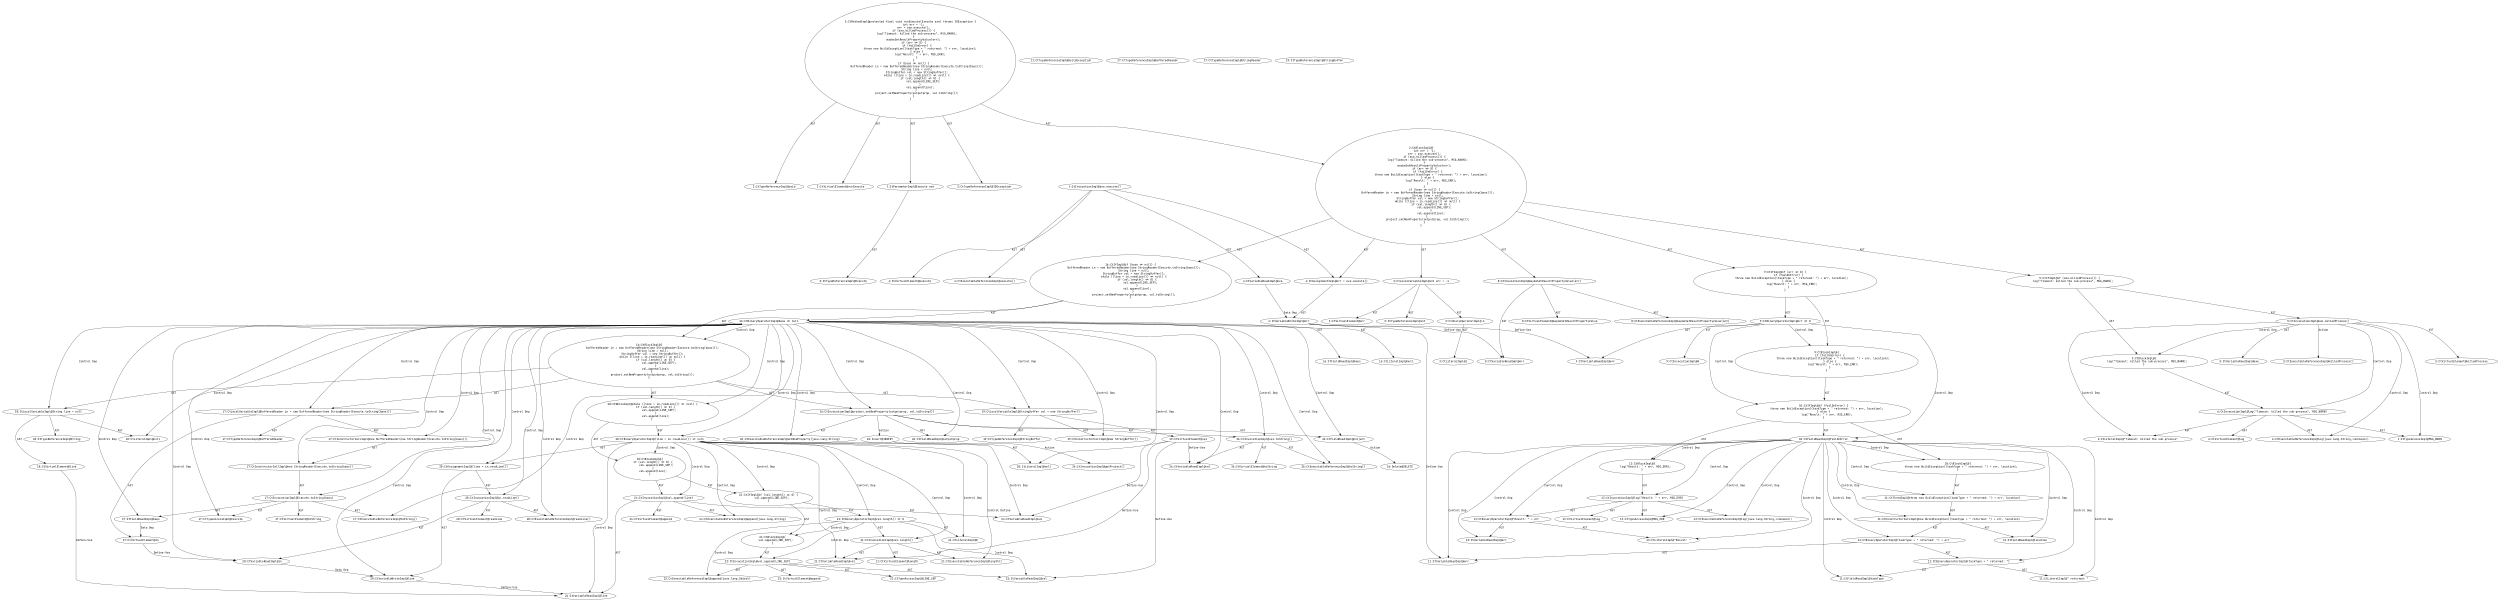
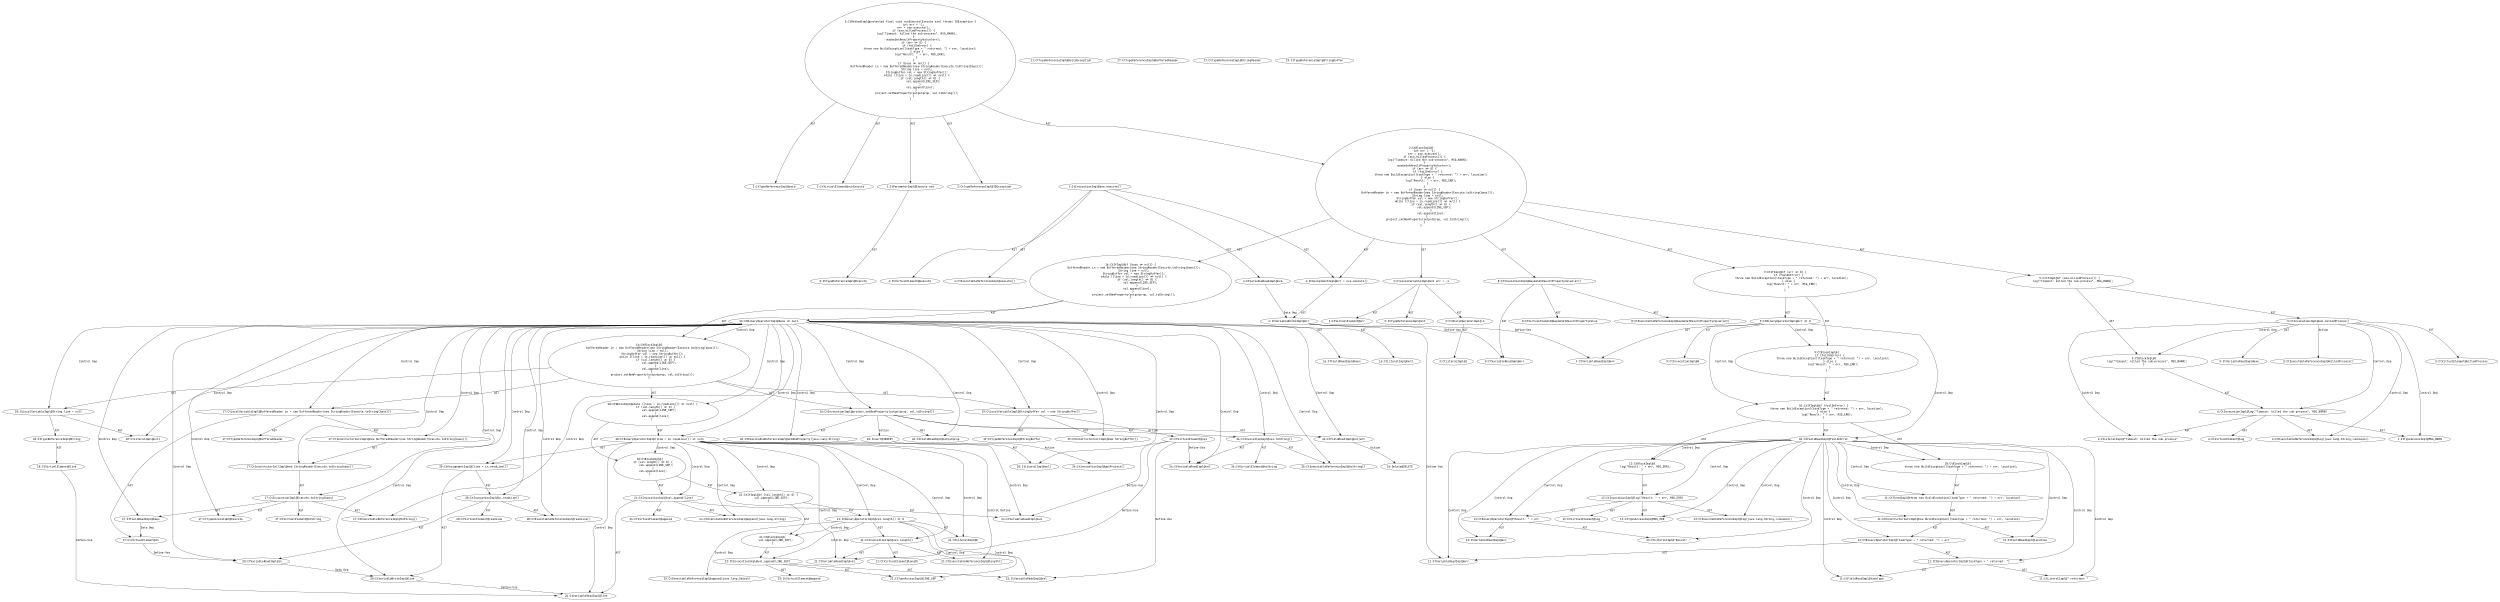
  digraph {
    fontname="JetBrains Mono"
    node [fontname="JetBrains Mono" shape=ellipse]
    edge [fontname="JetBrains Mono"]
    n1 [label="2:CtTypeReferenceImpl@void"]
    n2 [label="2:CtVirtualElement@runExecute"]
    n3 [label="2:CtParameterImpl@Execute exe"]
    n4 [label="2:CtTypeReferenceImpl@Execute"]
    n5 [label="2:CtTypeReferenceImpl@IOException"]
    n6 [label="3:CtTypeReferenceImpl@int"]
    n7 [label="3:CtLiteralImpl@1"]
    n8 [label="3:CtUnaryOperatorImpl@-1"]
    n9 [label="3:CtVirtualElement@err"]
    n10 [label="3:CtLocalVariableImpl@int err = -1"]
    n11 [label="4:CtVariableWriteImpl@err"]
    n12 [label="8:CtVariableReadImpl@err"]
    n13 [label="9:CtVariableReadImpl@err"]
    n14 [label="11:CtVariableReadImpl@err"]
    n15 [label="13:CtVariableReadImpl@err"]
    n16 [label="4:CtExecutableReferenceImpl@execute()"]
    n17 [label="4:CtVirtualElement@execute"]
    n18 [label="4:CtVariableReadImpl@exe"]
    n19 [label="4:CtInvocationImpl@exe.execute()"]
    n20 [label="4:CtAssignmentImpl@err = exe.execute()"]
    n21 [label="5:CtExecutableReferenceImpl@killedProcess()"]
    n22 [label="5:CtVirtualElement@killedProcess"]
    n23 [label="5:CtVariableReadImpl@exe"]
    n24 [label="5:CtInvocationImpl@exe.killedProcess()"]
    n25 [label="6:CtExecutableReferenceImpl@log(java.lang.String,<unknown>)"]
    n26 [label="6:CtLiteralImpl@\"Timeout: killed the sub-process\""]
    n27 [label="6:CtTypeAccessImpl@MSG_WARN"]
    n28 [label="6:CtInvocationImpl@log(\"Timeout: killed the sub-process\", MSG_WARN)"]
    n29 [label="5:CtBlockImpl@\{\n    log(\"Timeout: killed the sub-process\", MSG_WARN);\n\}"]
    n30 [label="6:CtVirtualElement@log"]
    n31 [label="5:CtIfImpl@if (exe.killedProcess()) \{\n    log(\"Timeout: killed the sub-process\", MSG_WARN);\n\}"]
    n32 [label="8:CtExecutableReferenceImpl@maybeSetResultPropertyValue(int)"]
    n33 [label="8:CtVirtualElement@maybeSetResultPropertyValue"]
    n34 [label="8:CtInvocationImpl@maybeSetResultPropertyValue(err)"]
    n35 [label="9:CtInvocationImpl@0"]
    n36 [label="9:CtBinaryOperatorImpl@err != 0"]
    n37 [label="10:CtFieldReadImpl@failOnError"]
    n38 [label="10:CtIfImpl@if (failOnError) \{\n    throw new BuildException((taskType + \" returned: \") + err, location);\n\} else \{\n    log(\"Result: \" + err, MSG_ERR);\n\}"]
    n39 [label="9:CtBlockImpl@\{\n    if (failOnError) \{\n        throw new BuildException((taskType + \" returned: \") + err, location);\n    \} else \{\n        log(\"Result: \" + err, MSG_ERR);\n    \}\n\}"]
    n40 [label="11:CtFieldReadImpl@taskType"]
    n41 [label="11:CtLiteralImpl@\" returned: \""]
    n42 [label="11:CtBinaryOperatorImpl@(taskType + \" returned: \")"]
    n43 [label="11:CtBinaryOperatorImpl@(taskType + \" returned: \") + err"]
    n44 [label="11:CtFieldReadImpl@location"]
    n45 [label="11:CtConstructorCallImpl@new BuildException((taskType + \" returned: \") + err, location)"]
    n46 [label="11:CtThrowImpl@throw new BuildException((taskType + \" returned: \") + err, location)"]
    n47 [label="10:CtBlockImpl@\{\n    throw new BuildException((taskType + \" returned: \") + err, location);\n\}"]
    n48 [label="13:CtExecutableReferenceImpl@log(java.lang.String,<unknown>)"]
    n49 [label="13:CtLiteralImpl@\"Result: \""]
    n50 [label="13:CtBinaryOperatorImpl@\"Result: \" + err"]
    n51 [label="13:CtTypeAccessImpl@MSG_ERR"]
    n52 [label="13:CtInvocationImpl@log(\"Result: \" + err, MSG_ERR)"]
    n53 [label="12:CtBlockImpl@\{\n    log(\"Result: \" + err, MSG_ERR);\n\}"]
    n54 [label="13:CtVirtualElement@log"]
    n55 [label="11:CtTypeReferenceImpl@BuildException"]
    n56 [label="9:CtIfImpl@if (err != 0) \{\n    if (failOnError) \{\n        throw new BuildException((taskType + \" returned: \") + err, location);\n    \} else \{\n        log(\"Result: \" + err, MSG_ERR);\n    \}\n\}"]
    n57 [label="16:CtFieldReadImpl@baos"]
    n58 [label="16:CtLiteralImpl@null"]
    n59 [label="16:CtBinaryOperatorImpl@baos != null"]
    n60 [label="17:CtExecutableReferenceImpl@toString()"]
    n61 [label="17:CtTypeAccessImpl@Execute"]
    n62 [label="17:CtFieldReadImpl@baos"]
    n63 [label="17:CtInvocationImpl@Execute.toString(baos)"]
    n64 [label="17:CtConstructorCallImpl@new StringReader(Execute.toString(baos))"]
    n65 [label="17:CtConstructorCallImpl@new BufferedReader(new StringReader(Execute.toString(baos)))"]
    n66 [label="17:CtLocalVariableImpl@BufferedReader in = new BufferedReader(new StringReader(Execute.toString(baos)))"]
    n67 [label="18:CtLiteralImpl@null"]
    n68 [label="18:CtLocalVariableImpl@String line = null"]
    n69 [label="19:CtConstructorCallImpl@new StringBuffer()"]
    n70 [label="19:CtLocalVariableImpl@StringBuffer val = new StringBuffer()"]
    n71 [label="20:CtVariableWriteImpl@line"]
    n72 [label="20:CtExecutableReferenceImpl@readLine()"]
    n73 [label="20:CtVariableReadImpl@in"]
    n74 [label="20:CtInvocationImpl@in.readLine()"]
    n75 [label="20:CtAssignmentImpl@(line = in.readLine())"]
    n76 [label="20:CtLiteralImpl@null"]
    n77 [label="20:CtBinaryOperatorImpl@(line = in.readLine()) != null"]
    n78 [label="20:CtWhileImpl@while ((line = in.readLine()) != null) \{\n    if (val.length() != 0) \{\n        val.append(LINE_SEP);\n    \}\n    val.append(line);\n\} "]
    n79 [label="26:CtExecutableReferenceImpl@setNewProperty(java.lang.String)"]
    n80 [label="26:CtFieldReadImpl@project"]
    n81 [label="26:CtFieldReadImpl@outputprop"]
    n82 [label="26:CtExecutableReferenceImpl@toString()"]
    n83 [label="26:CtVariableReadImpl@val"]
    n84 [label="26:CtInvocationImpl@val.toString()"]
    n85 [label="26:CtInvocationImpl@project.setNewProperty(outputprop, val.toString())"]
    n86 [label="16:CtBlockImpl@\{\n    BufferedReader in = new BufferedReader(new StringReader(Execute.toString(baos)));\n    String line = null;\n    StringBuffer val = new StringBuffer();\n    while ((line = in.readLine()) != null) \{\n        if (val.length() != 0) \{\n            val.append(LINE_SEP);\n        \}\n        val.append(line);\n    \} \n    project.setNewProperty(outputprop, val.toString());\n\}"]
    n87 [label="17:CtVirtualElement@in"]
    n88 [label="17:CtVirtualElement@toString"]
    n89 [label="17:CtTypeReferenceImpl@BufferedReader"]
    n90 [label="18:CtTypeReferenceImpl@String"]
    n91 [label="18:CtVirtualElement@line"]
    n92 [label="19:CtTypeReferenceImpl@StringBuffer"]
    n93 [label="19:CtVirtualElement@val"]
    n94 [label="24:CtVariableReadImpl@line"]
    n95 [label="20:CtVirtualElement@readLine"]
    n96 [label="21:CtVariableReadImpl@val"]
    n97 [label="24:CtVariableReadImpl@val"]
    n98 [label="21:CtExecutableReferenceImpl@length()"]
    n99 [label="21:CtInvocationImpl@val.length()"]
    n100 [label="21:CtLiteralImpl@0"]
    n101 [label="21:CtBinaryOperatorImpl@val.length() != 0"]
    n102 [label="21:CtIfImpl@if (val.length() != 0) \{\n    val.append(LINE_SEP);\n\}"]
    n103 [label="24:CtExecutableReferenceImpl@append(java.lang.String)"]
    n104 [label="24:CtInvocationImpl@val.append(line)"]
    n105 [label="20:CtBlockImpl@\{\n    if (val.length() != 0) \{\n        val.append(LINE_SEP);\n    \}\n    val.append(line);\n\}"]
    n106 [label="26:Delete@DELETE"]
    n107 [label="26:CtVirtualElement@toString"]
    n108 [label="26:Insert@INSERT"]
    n109 [label="17:CtTypeReferenceImpl@BufferedReader"]
    n110 [label="17:CtTypeReferenceImpl@StringReader"]
    n111 [label="19:CtTypeReferenceImpl@StringBuffer"]
    n112 [label="22:CtVariableReadImpl@val"]
    n113 [label="21:CtVirtualElement@length"]
    n114 [label="22:CtExecutableReferenceImpl@append(java.lang.Object)"]
    n115 [label="22:CtTypeAccessImpl@LINE_SEP"]
    n116 [label="22:CtInvocationImpl@val.append(LINE_SEP)"]
    n117 [label="21:CtBlockImpl@\{\n    val.append(LINE_SEP);\n\}"]
    n118 [label="24:CtVirtualElement@append"]
    n119 [label="22:CtVirtualElement@append"]
    n120 [label="26:CtInvocationImpl@getProject()"]
    n121 [label="16:CtIfImpl@if (baos != null) \{\n    BufferedReader in = new BufferedReader(new StringReader(Execute.toString(baos)));\n    String line = null;\n    StringBuffer val = new StringBuffer();\n    while ((line = in.readLine()) != null) \{\n        if (val.length() != 0) \{\n            val.append(LINE_SEP);\n        \}\n        val.append(line);\n    \} \n    project.setNewProperty(outputprop, val.toString());\n\}"]
    n122 [label="2:CtBlockImpl@\{\n    int err = -1;\n    err = exe.execute();\n    if (exe.killedProcess()) \{\n        log(\"Timeout: killed the sub-process\", MSG_WARN);\n    \}\n    maybeSetResultPropertyValue(err);\n    if (err != 0) \{\n        if (failOnError) \{\n            throw new BuildException((taskType + \" returned: \") + err, location);\n        \} else \{\n            log(\"Result: \" + err, MSG_ERR);\n        \}\n    \}\n    if (baos != null) \{\n        BufferedReader in = new BufferedReader(new StringReader(Execute.toString(baos)));\n        String line = null;\n        StringBuffer val = new StringBuffer();\n        while ((line = in.readLine()) != null) \{\n            if (val.length() != 0) \{\n                val.append(LINE_SEP);\n            \}\n            val.append(line);\n        \} \n        project.setNewProperty(outputprop, val.toString());\n    \}\n\}"]
    n123 [label="2:CtMethodImpl@protected final void runExecute(Execute exe) throws IOException \{\n    int err = -1;\n    err = exe.execute();\n    if (exe.killedProcess()) \{\n        log(\"Timeout: killed the sub-process\", MSG_WARN);\n    \}\n    maybeSetResultPropertyValue(err);\n    if (err != 0) \{\n        if (failOnError) \{\n            throw new BuildException((taskType + \" returned: \") + err, location);\n        \} else \{\n            log(\"Result: \" + err, MSG_ERR);\n        \}\n    \}\n    if (baos != null) \{\n        BufferedReader in = new BufferedReader(new StringReader(Execute.toString(baos)));\n        String line = null;\n        StringBuffer val = new StringBuffer();\n        while ((line = in.readLine()) != null) \{\n            if (val.length() != 0) \{\n                val.append(LINE_SEP);\n            \}\n            val.append(line);\n        \} \n        project.setNewProperty(outputprop, val.toString());\n    \}\n\}"]
    n3 -> n4 [label=AST]
    n8 -> n7 [label=AST]
    n10 -> n6 [label=AST]
    n10 -> n8 [label=AST]
    n10 -> n9 [label=AST]
    n11 -> n12 [label="Define-Use"]
    n11 -> n13 [label="Define-Use"]
    n11 -> n14 [label="Define-Use"]
    n18 -> n11 [label="Data Dep"]
    n19 -> n16 [label=AST]
    n19 -> n17 [label=AST]
    n19 -> n18 [label=AST]
    n19 -> n20 [label=AST]
    n20 -> n11 [label=AST]
    n24 -> n21 [label=Action]
    n24 -> n22 [label=AST]
    n24 -> n23 [label=AST]
    n24 -> n25 [label="Control Dep"]
    n24 -> n26 [label="Control Dep"]
    n24 -> n27 [label="Control Dep"]
    n24 -> n28 [label="Control Dep"]
    n24 -> n29 [label="Control Dep"]
    n28 -> n25 [label=AST]
    n28 -> n26 [label=AST]
    n28 -> n27 [label=AST]
    n28 -> n30 [label=AST]
    n29 -> n28 [label=AST]
    n31 -> n24 [label=AST]
    n31 -> n29 [label=AST]
    n34 -> n12 [label=AST]
    n34 -> n32 [label=AST]
    n34 -> n33 [label=AST]
    n36 -> n13 [label=AST]
    n36 -> n35 [label=AST]
    n36 -> n37 [label="Control Dep"]
    n36 -> n38 [label="Control Dep"]
    n36 -> n39 [label="Control Dep"]
    n37 -> n14 [label="Control Dep"]
    n37 -> n15 [label="Control Dep"]
    n37 -> n40 [label="Control Dep"]
    n37 -> n41 [label="Control Dep"]
    n37 -> n42 [label="Control Dep"]
    n37 -> n43 [label="Control Dep"]
    n37 -> n44 [label="Control Dep"]
    n37 -> n45 [label="Control Dep"]
    n37 -> n46 [label="Control Dep"]
    n37 -> n47 [label="Control Dep"]
    n37 -> n48 [label="Control Dep"]
    n37 -> n49 [label="Control Dep"]
    n37 -> n50 [label="Control Dep"]
    n37 -> n51 [label="Control Dep"]
    n37 -> n52 [label="Control Dep"]
    n37 -> n53 [label="Control Dep"]
    n38 -> n37 [label=AST]
    n38 -> n47 [label=AST]
    n38 -> n53 [label=AST]
    n39 -> n38 [label=AST]
    n42 -> n40 [label=AST]
    n42 -> n41 [label=AST]
    n43 -> n14 [label=AST]
    n43 -> n42 [label=AST]
    n45 -> n43 [label=AST]
    n45 -> n44 [label=AST]
    n46 -> n45 [label=AST]
    n47 -> n46 [label=AST]
    n50 -> n15 [label=AST]
    n50 -> n49 [label=AST]
    n52 -> n48 [label=AST]
    n52 -> n50 [label=AST]
    n52 -> n51 [label=AST]
    n52 -> n54 [label=AST]
    n53 -> n52 [label=AST]
    n56 -> n36 [label=AST]
    n56 -> n39 [label=AST]
    n59 -> n57 [label=AST]
    n59 -> n58 [label=AST]
    n59 -> n60 [label="Control Dep"]
    n59 -> n61 [label="Control Dep"]
    n59 -> n62 [label="Control Dep"]
    n59 -> n63 [label="Control Dep"]
    n59 -> n64 [label="Control Dep"]
    n59 -> n65 [label="Control Dep"]
    n59 -> n66 [label="Control Dep"]
    n59 -> n67 [label="Control Dep"]
    n59 -> n68 [label="Control Dep"]
    n59 -> n69 [label="Control Dep"]
    n59 -> n70 [label="Control Dep"]
    n59 -> n71 [label="Control Dep"]
    n59 -> n72 [label="Control Dep"]
    n59 -> n73 [label="Control Dep"]
    n59 -> n74 [label="Control Dep"]
    n59 -> n75 [label="Control Dep"]
    n59 -> n76 [label="Control Dep"]
    n59 -> n77 [label="Control Dep"]
    n59 -> n78 [label="Control Dep"]
    n59 -> n79 [label="Control Dep"]
    n59 -> n80 [label="Control Dep"]
    n59 -> n81 [label="Control Dep"]
    n59 -> n82 [label="Control Dep"]
    n59 -> n83 [label="Control Dep"]
    n59 -> n84 [label="Control Dep"]
    n59 -> n85 [label="Control Dep"]
    n59 -> n86 [label="Control Dep"]
    n62 -> n87 [label="Data Dep"]
    n63 -> n60 [label=AST]
    n63 -> n61 [label=AST]
    n63 -> n62 [label=AST]
    n63 -> n88 [label=AST]
    n64 -> n63 [label=AST]
    n65 -> n64 [label=AST]
    n66 -> n65 [label=AST]
    n66 -> n87 [label=AST]
    n66 -> n89 [label=AST]
    n68 -> n67 [label=AST]
    n68 -> n90 [label=AST]
-   n68 -> n91 [label=AST]
+   n90 -> n91 [label=AST]
    n70 -> n69 [label=AST]
    n70 -> n92 [label=AST]
-   n70 -> n93 [label=AST]
+   n70 -> n93 [label=Action]
    n71 -> n94 [label="Define-Use"]
    n73 -> n71 [label="Data Dep"]
    n74 -> n72 [label=AST]
    n74 -> n73 [label=AST]
    n74 -> n95 [label=AST]
    n75 -> n71 [label=AST]
    n75 -> n74 [label=AST]
    n77 -> n75 [label=AST]
    n77 -> n76 [label=AST]
    n77 -> n94 [label="Control Dep"]
    n77 -> n96 [label="Control Dep"]
    n77 -> n97 [label="Control Dep"]
    n77 -> n98 [label="Control Define"]
    n77 -> n99 [label="Control Dep"]
    n77 -> n100 [label="Control Dep"]
    n77 -> n101 [label="Control Dep"]
    n77 -> n102 [label="Control Dep"]
    n77 -> n103 [label="Control Dep"]
    n77 -> n104 [label="Control Dep"]
    n77 -> n105 [label="Control Dep"]
    n78 -> n77 [label=AST]
    n78 -> n105 [label=AST]
    n80 -> n106 [label=Action]
    n84 -> n82 [label=AST]
    n84 -> n83 [label=AST]
    n84 -> n107 [label=AST]
    n85 -> n79 [label=AST]
    n85 -> n80 [label=AST]
    n85 -> n81 [label=AST]
    n85 -> n84 [label=AST]
    n85 -> n108 [label=Action]
    n86 -> n66 [label=AST]
    n86 -> n68 [label=AST]
    n86 -> n70 [label=AST]
    n86 -> n78 [label=AST]
    n86 -> n85 [label=AST]
    n87 -> n73 [label="Define-Use"]
    n91 -> n94 [label="Define-Use"]
    n93 -> n83 [label="Define-Use"]
    n93 -> n96 [label="Define-Use"]
    n93 -> n97 [label="Define-Use"]
    n93 -> n112 [label="Define-Use"]
    n99 -> n96 [label=AST]
    n99 -> n98 [label=AST]
    n99 -> n113 [label=AST]
    n101 -> n99 [label=AST]
    n101 -> n100 [label=AST]
    n101 -> n112 [label="Control Dep"]
    n101 -> n114 [label="Control Dep"]
+   n101 -> n115 [label="Control Dep"]
    n101 -> n116 [label="Control Dep"]
    n101 -> n117 [label="Control Dep"]
    n102 -> n101 [label=AST]
    n102 -> n117 [label=AST]
    n104 -> n94 [label=AST]
    n104 -> n97 [label=AST]
    n104 -> n103 [label=AST]
    n104 -> n118 [label=AST]
    n105 -> n102 [label=AST]
    n105 -> n104 [label=AST]
    n108 -> n120 [label=Action]
    n116 -> n112 [label=AST]
-   n116 -> n114 [label=AST]
    n116 -> n115 [label=AST]
    n116 -> n119 [label=AST]
    n117 -> n116 [label=AST]
    n121 -> n59 [label=AST]
    n121 -> n86 [label=AST]
    n122 -> n10 [label=AST]
    n122 -> n20 [label=AST]
    n122 -> n31 [label=AST]
    n122 -> n34 [label=AST]
    n122 -> n56 [label=AST]
    n122 -> n121 [label=AST]
    n123 -> n1 [label=AST]
    n123 -> n2 [label=AST]
    n123 -> n3 [label=AST]
    n123 -> n5 [label=AST]
    n123 -> n122 [label=AST]
  }
